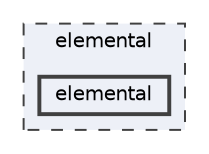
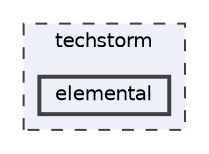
  digraph {
    compound=true
    n1 [color=grey25 fillcolor="#edf0f7" fontname=Helvetica fontsize=10 height=0.2 label=elemental shape=box style="filled,bold" width=0.4]
    subgraph cluster_1 {
      bgcolor="#edf0f7"
      fontname=Helvetica
      fontsize=10
-     label=elemental
+     label=techstorm
      pencolor=grey25
      style="filled,dashed"
      n1
    }
  }
